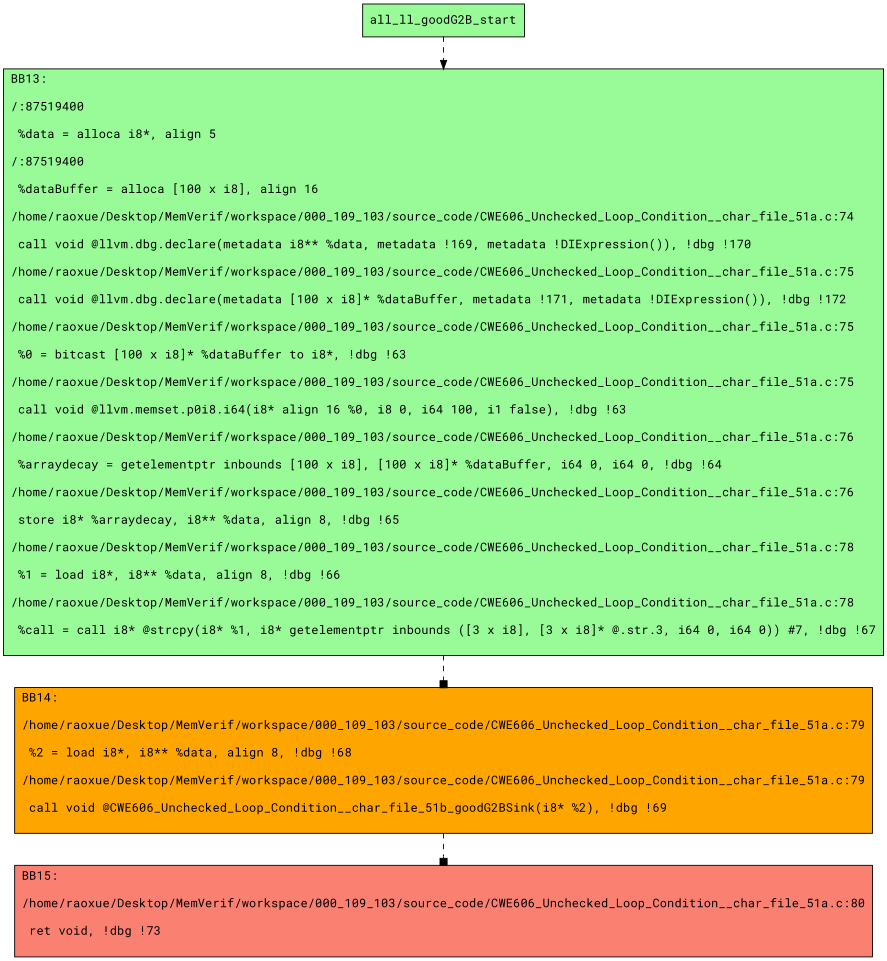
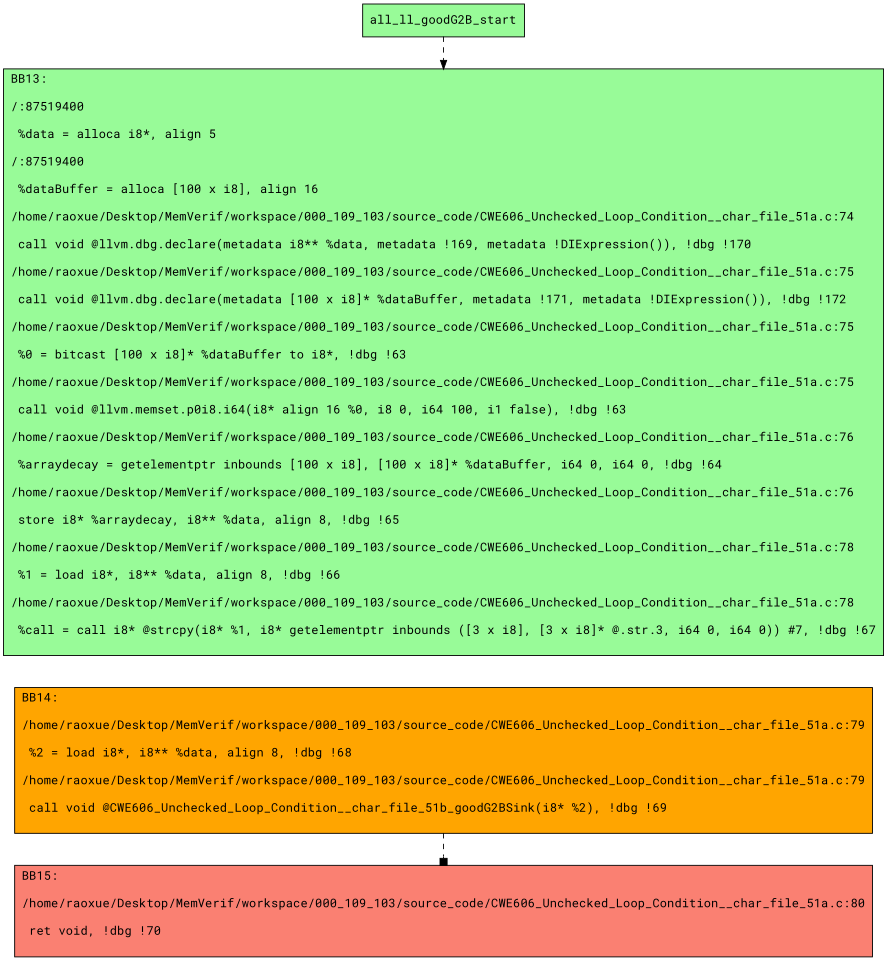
  digraph {
    fontname="Roboto Mono"
    node [fillcolor=palegreen fontname="Roboto Mono" shape=record style=filled]
    edge [arrowhead=box fontname="Roboto Mono" style=dashed]
    n1 [label="{all_ll_goodG2B_start}"]
    n2 [label="{BB13:\l\l/:87519400\l\n  %data = alloca i8*, align 5\l\n/:87519400\l\n  %dataBuffer = alloca [100 x i8], align 16\l\n/home/raoxue/Desktop/MemVerif/workspace/000_109_103/source_code/CWE606_Unchecked_Loop_Condition__char_file_51a.c:74\l\n  call void @llvm.dbg.declare(metadata i8** %data, metadata !169, metadata !DIExpression()), !dbg !170\l\n/home/raoxue/Desktop/MemVerif/workspace/000_109_103/source_code/CWE606_Unchecked_Loop_Condition__char_file_51a.c:75\l\n  call void @llvm.dbg.declare(metadata [100 x i8]* %dataBuffer, metadata !171, metadata !DIExpression()), !dbg !172\l\n/home/raoxue/Desktop/MemVerif/workspace/000_109_103/source_code/CWE606_Unchecked_Loop_Condition__char_file_51a.c:75\l\n  %0 = bitcast [100 x i8]* %dataBuffer to i8*, !dbg !63\l\n/home/raoxue/Desktop/MemVerif/workspace/000_109_103/source_code/CWE606_Unchecked_Loop_Condition__char_file_51a.c:75\l\n  call void @llvm.memset.p0i8.i64(i8* align 16 %0, i8 0, i64 100, i1 false), !dbg !63\l\n/home/raoxue/Desktop/MemVerif/workspace/000_109_103/source_code/CWE606_Unchecked_Loop_Condition__char_file_51a.c:76\l\n  %arraydecay = getelementptr inbounds [100 x i8], [100 x i8]* %dataBuffer, i64 0, i64 0, !dbg !64\l\n/home/raoxue/Desktop/MemVerif/workspace/000_109_103/source_code/CWE606_Unchecked_Loop_Condition__char_file_51a.c:76\l\n  store i8* %arraydecay, i8** %data, align 8, !dbg !65\l\n/home/raoxue/Desktop/MemVerif/workspace/000_109_103/source_code/CWE606_Unchecked_Loop_Condition__char_file_51a.c:78\l\n  %1 = load i8*, i8** %data, align 8, !dbg !66\l\n/home/raoxue/Desktop/MemVerif/workspace/000_109_103/source_code/CWE606_Unchecked_Loop_Condition__char_file_51a.c:78\l\n  %call = call i8* @strcpy(i8* %1, i8* getelementptr inbounds ([3 x i8], [3 x i8]* @.str.3, i64 0, i64 0)) #7, !dbg !67\l\n}"]
    n3 [fillcolor=orange label="{BB14:\l\l/home/raoxue/Desktop/MemVerif/workspace/000_109_103/source_code/CWE606_Unchecked_Loop_Condition__char_file_51a.c:79\l\n  %2 = load i8*, i8** %data, align 8, !dbg !68\l\n/home/raoxue/Desktop/MemVerif/workspace/000_109_103/source_code/CWE606_Unchecked_Loop_Condition__char_file_51a.c:79\l\n  call void @CWE606_Unchecked_Loop_Condition__char_file_51b_goodG2BSink(i8* %2), !dbg !69\l\n}"]
-   n4 [fillcolor=salmon label="{BB15:\l\l/home/raoxue/Desktop/MemVerif/workspace/000_109_103/source_code/CWE606_Unchecked_Loop_Condition__char_file_51a.c:80\l\n  ret void, !dbg !73\l\n}"]
+   n4 [fillcolor=salmon label="{BB15:\l\l/home/raoxue/Desktop/MemVerif/workspace/000_109_103/source_code/CWE606_Unchecked_Loop_Condition__char_file_51a.c:80\l\n  ret void, !dbg !70\l\n}"]
    n1 -> n2 [arrowhead=normal]
-   n2 -> n3
    n3 -> n4
  }
